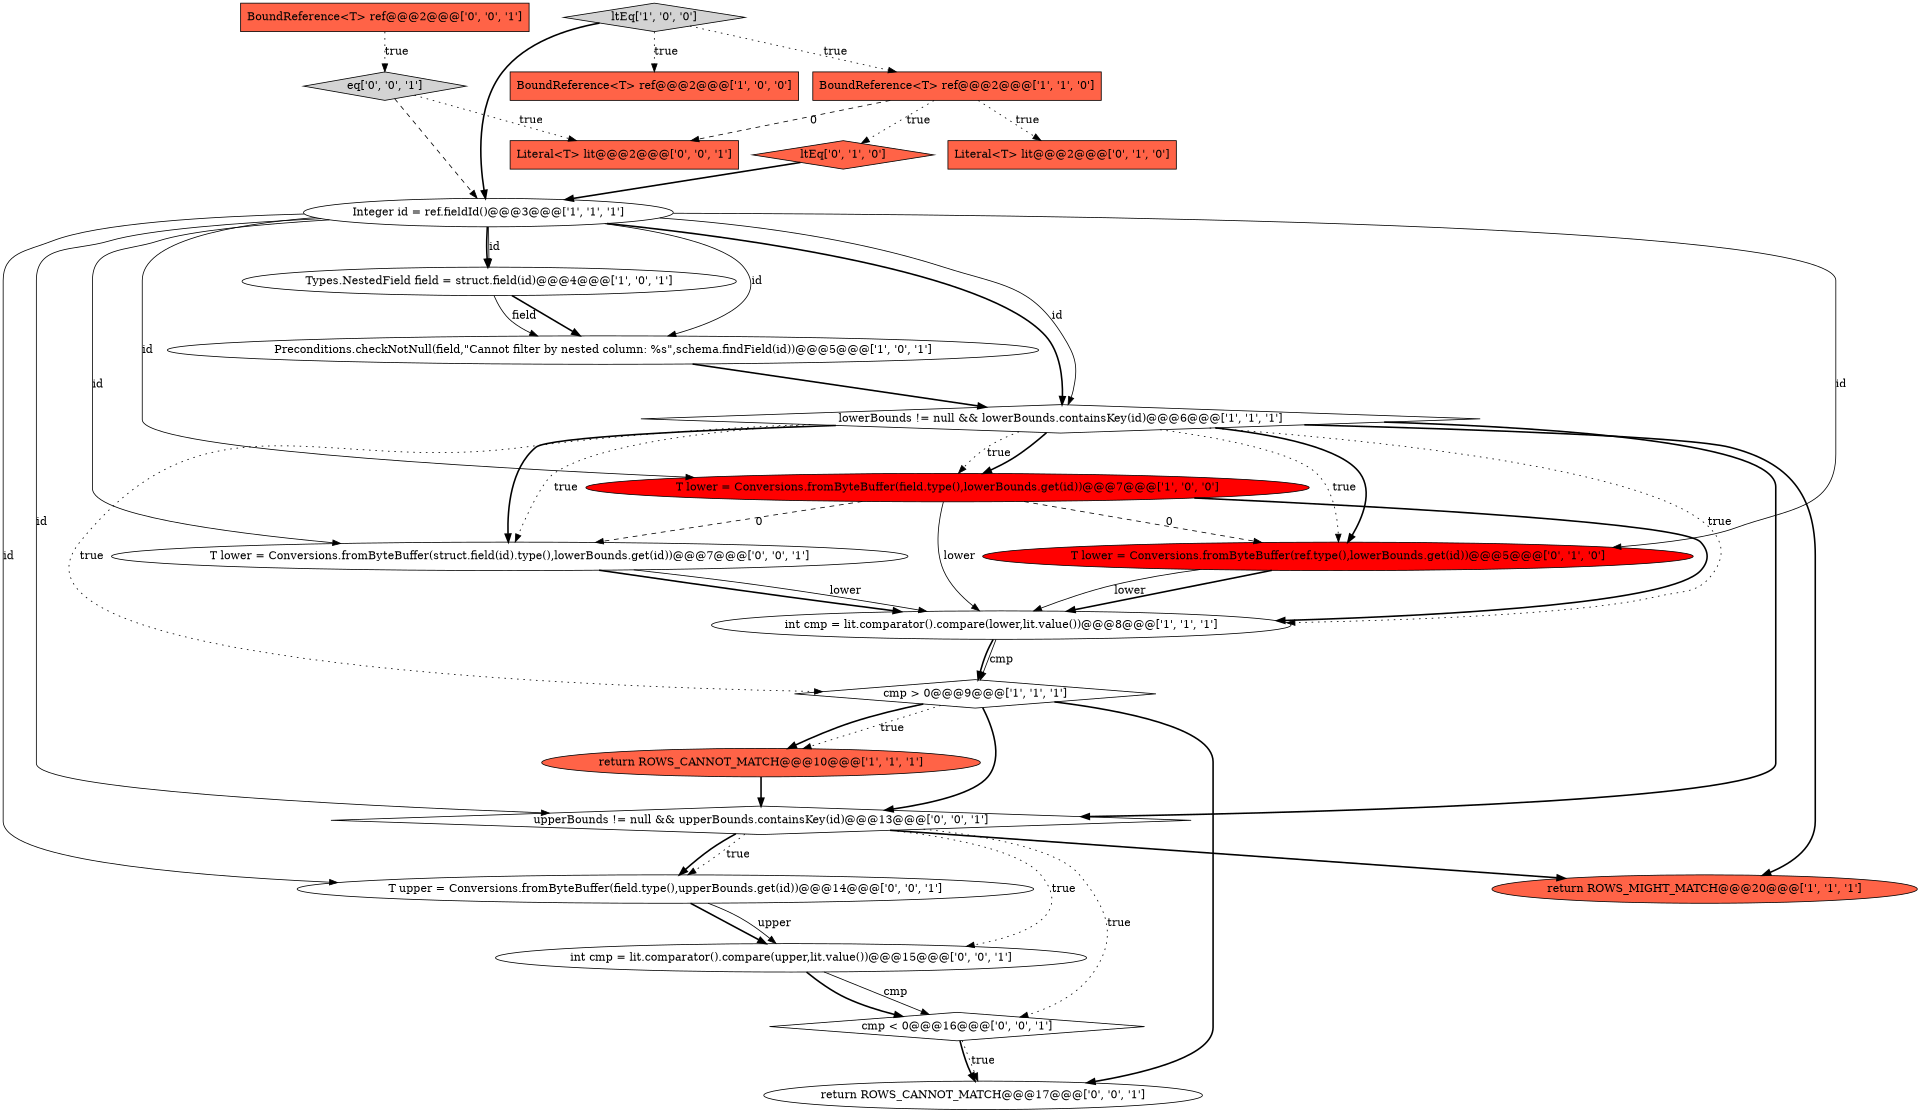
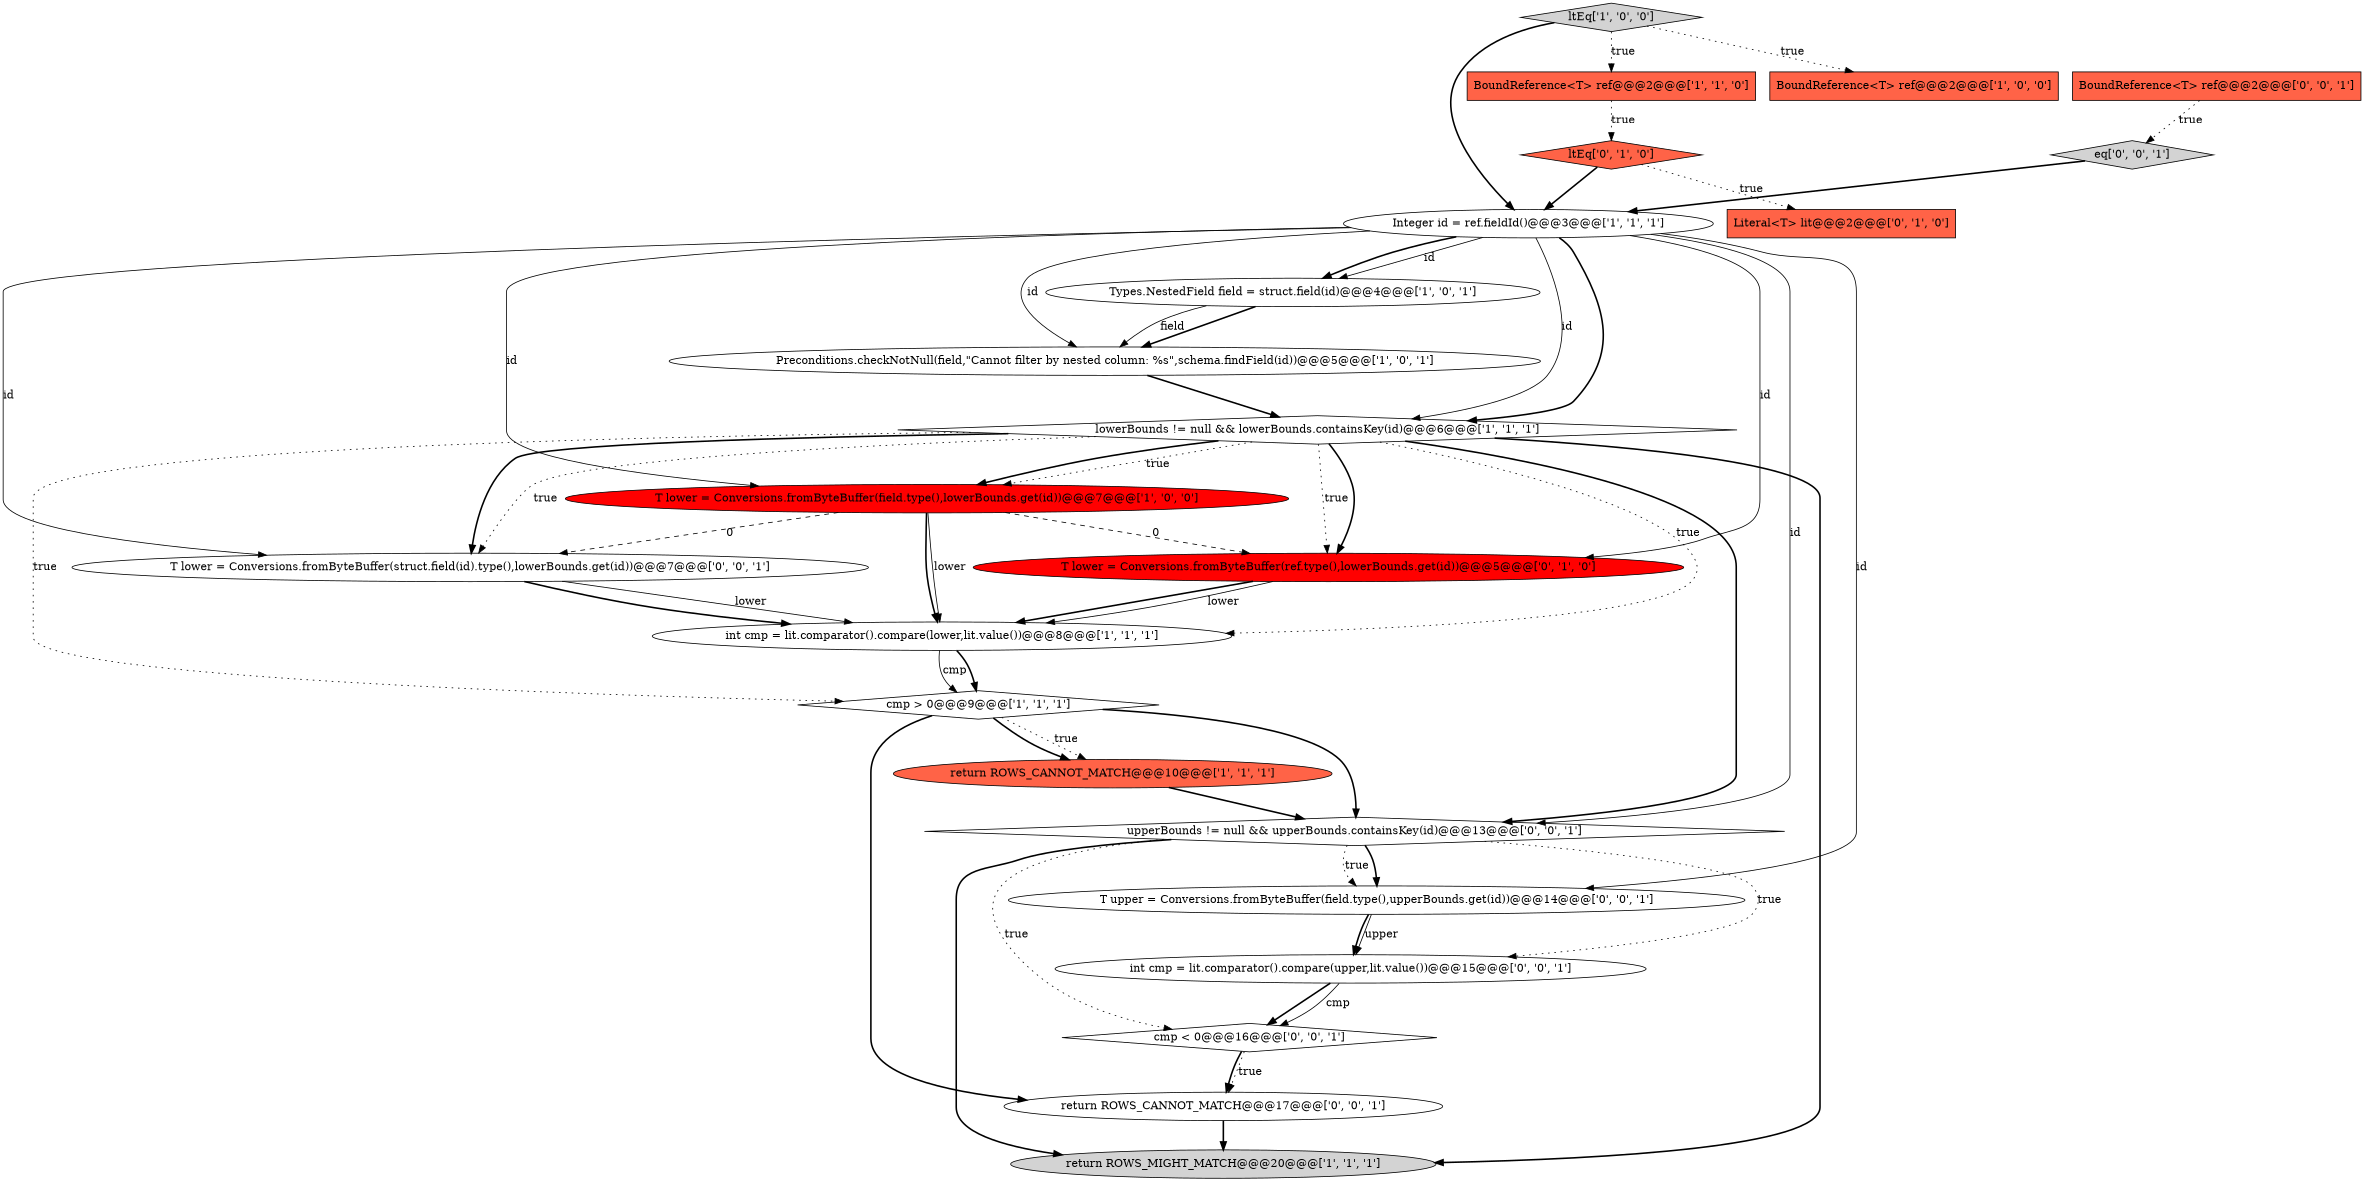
  digraph {
    node [fillcolor=white shape=ellipse style=filled]
    edge [style=bold]
    n1 [label="T upper = Conversions.fromByteBuffer(field.type(),upperBounds.get(id))@@@14@@@['0', '0', '1']"]
    n2 [label="int cmp = lit.comparator().compare(upper,lit.value())@@@15@@@['0', '0', '1']"]
    n3 [label="cmp < 0@@@16@@@['0', '0', '1']" shape=diamond]
    n4 [fillcolor=tomato label="ltEq['0', '1', '0']" shape=diamond]
    n5 [fillcolor=tomato label="Literal<T> lit@@@2@@@['0', '1', '0']" shape=box]
    n6 [label="Integer id = ref.fieldId()@@@3@@@['1', '1', '1']"]
    n7 [fillcolor=tomato label="BoundReference<T> ref@@@2@@@['1', '1', '0']" shape=box]
-   n8 [fillcolor=tomato label="Literal<T> lit@@@2@@@['0', '0', '1']" shape=box]
    n9 [label="T lower = Conversions.fromByteBuffer(struct.field(id).type(),lowerBounds.get(id))@@@7@@@['0', '0', '1']"]
    n10 [label="upperBounds != null && upperBounds.containsKey(id)@@@13@@@['0', '0', '1']" shape=diamond]
    n11 [label="Preconditions.checkNotNull(field,\"Cannot filter by nested column: %s\",schema.findField(id))@@@5@@@['1', '0', '1']"]
    n12 [label="lowerBounds != null && lowerBounds.containsKey(id)@@@6@@@['1', '1', '1']" shape=diamond]
    n13 [fillcolor=red label="T lower = Conversions.fromByteBuffer(ref.type(),lowerBounds.get(id))@@@5@@@['0', '1', '0']"]
    n14 [label="Types.NestedField field = struct.field(id)@@@4@@@['1', '0', '1']"]
    n15 [fillcolor=red label="T lower = Conversions.fromByteBuffer(field.type(),lowerBounds.get(id))@@@7@@@['1', '0', '0']"]
    n16 [label="int cmp = lit.comparator().compare(lower,lit.value())@@@8@@@['1', '1', '1']"]
    n17 [label="cmp > 0@@@9@@@['1', '1', '1']" shape=diamond]
    n18 [label="return ROWS_CANNOT_MATCH@@@17@@@['0', '0', '1']"]
-   n19 [fillcolor=tomato label="return ROWS_MIGHT_MATCH@@@20@@@['1', '1', '1']"]
+   n19 [fillcolor=lightgray label="return ROWS_MIGHT_MATCH@@@20@@@['1', '1', '1']"]
    n20 [fillcolor=lightgray label="eq['0', '0', '1']" shape=diamond]
    n21 [fillcolor=tomato label="BoundReference<T> ref@@@2@@@['0', '0', '1']" shape=box]
    n22 [fillcolor=lightgray label="ltEq['1', '0', '0']" shape=diamond]
    n23 [fillcolor=tomato label="BoundReference<T> ref@@@2@@@['1', '0', '0']" shape=box]
    n24 [fillcolor=tomato label="return ROWS_CANNOT_MATCH@@@10@@@['1', '1', '1']"]
    n1 -> n2
    n1 -> n2 [label=upper style=solid]
    n2 -> n3
    n2 -> n3 [label=cmp style=solid]
    n3 -> n18 [label=true style=dotted]
    n3 -> n18
-   n7 -> n5 [label=true style=dotted]
+   n4 -> n5 [label=true style=dotted]
    n4 -> n6
    n6 -> n1 [label=id style=solid]
    n6 -> n9 [label=id style=solid]
    n6 -> n10 [label=id style=solid]
    n6 -> n11 [label=id style=solid]
    n6 -> n12
    n6 -> n12 [label=id style=solid]
    n6 -> n13 [label=id style=solid]
    n6 -> n14 [label=id style=solid]
    n6 -> n14
    n6 -> n15 [label=id style=solid]
    n7 -> n4 [label=true style=dotted]
-   n7 -> n8 [label=0 style=dashed]
    n9 -> n16
    n9 -> n16 [label=lower style=solid]
    n10 -> n1
    n10 -> n1 [label=true style=dotted]
    n10 -> n2 [label=true style=dotted]
    n10 -> n3 [label=true style=dotted]
    n10 -> n19
    n11 -> n12
    n12 -> n9
    n12 -> n9 [label=true style=dotted]
    n12 -> n10
    n12 -> n13 [label=true style=dotted]
    n12 -> n13
    n12 -> n15 [label=true style=dotted]
    n12 -> n15
    n12 -> n16 [label=true style=dotted]
    n12 -> n17 [label=true style=dotted]
    n12 -> n19
    n13 -> n16
    n13 -> n16 [label=lower style=solid]
    n14 -> n11
    n14 -> n11 [label=field style=solid]
    n15 -> n9 [label=0 style=dashed]
    n15 -> n13 [label=0 style=dashed]
    n15 -> n16 [label=lower style=solid]
    n15 -> n16
    n16 -> n17 [label=cmp style=solid]
    n16 -> n17
    n17 -> n10
    n17 -> n18
    n17 -> n24 [label=true style=dotted]
    n17 -> n24
-   n20 -> n6 [style=dashed]
-   n20 -> n8 [label=true style=dotted]
+   n18 -> n19
+   n20 -> n6
    n21 -> n20 [label=true style=dotted]
    n22 -> n6
    n22 -> n7 [label=true style=dotted]
    n22 -> n23 [label=true style=dotted]
    n24 -> n10
  }
